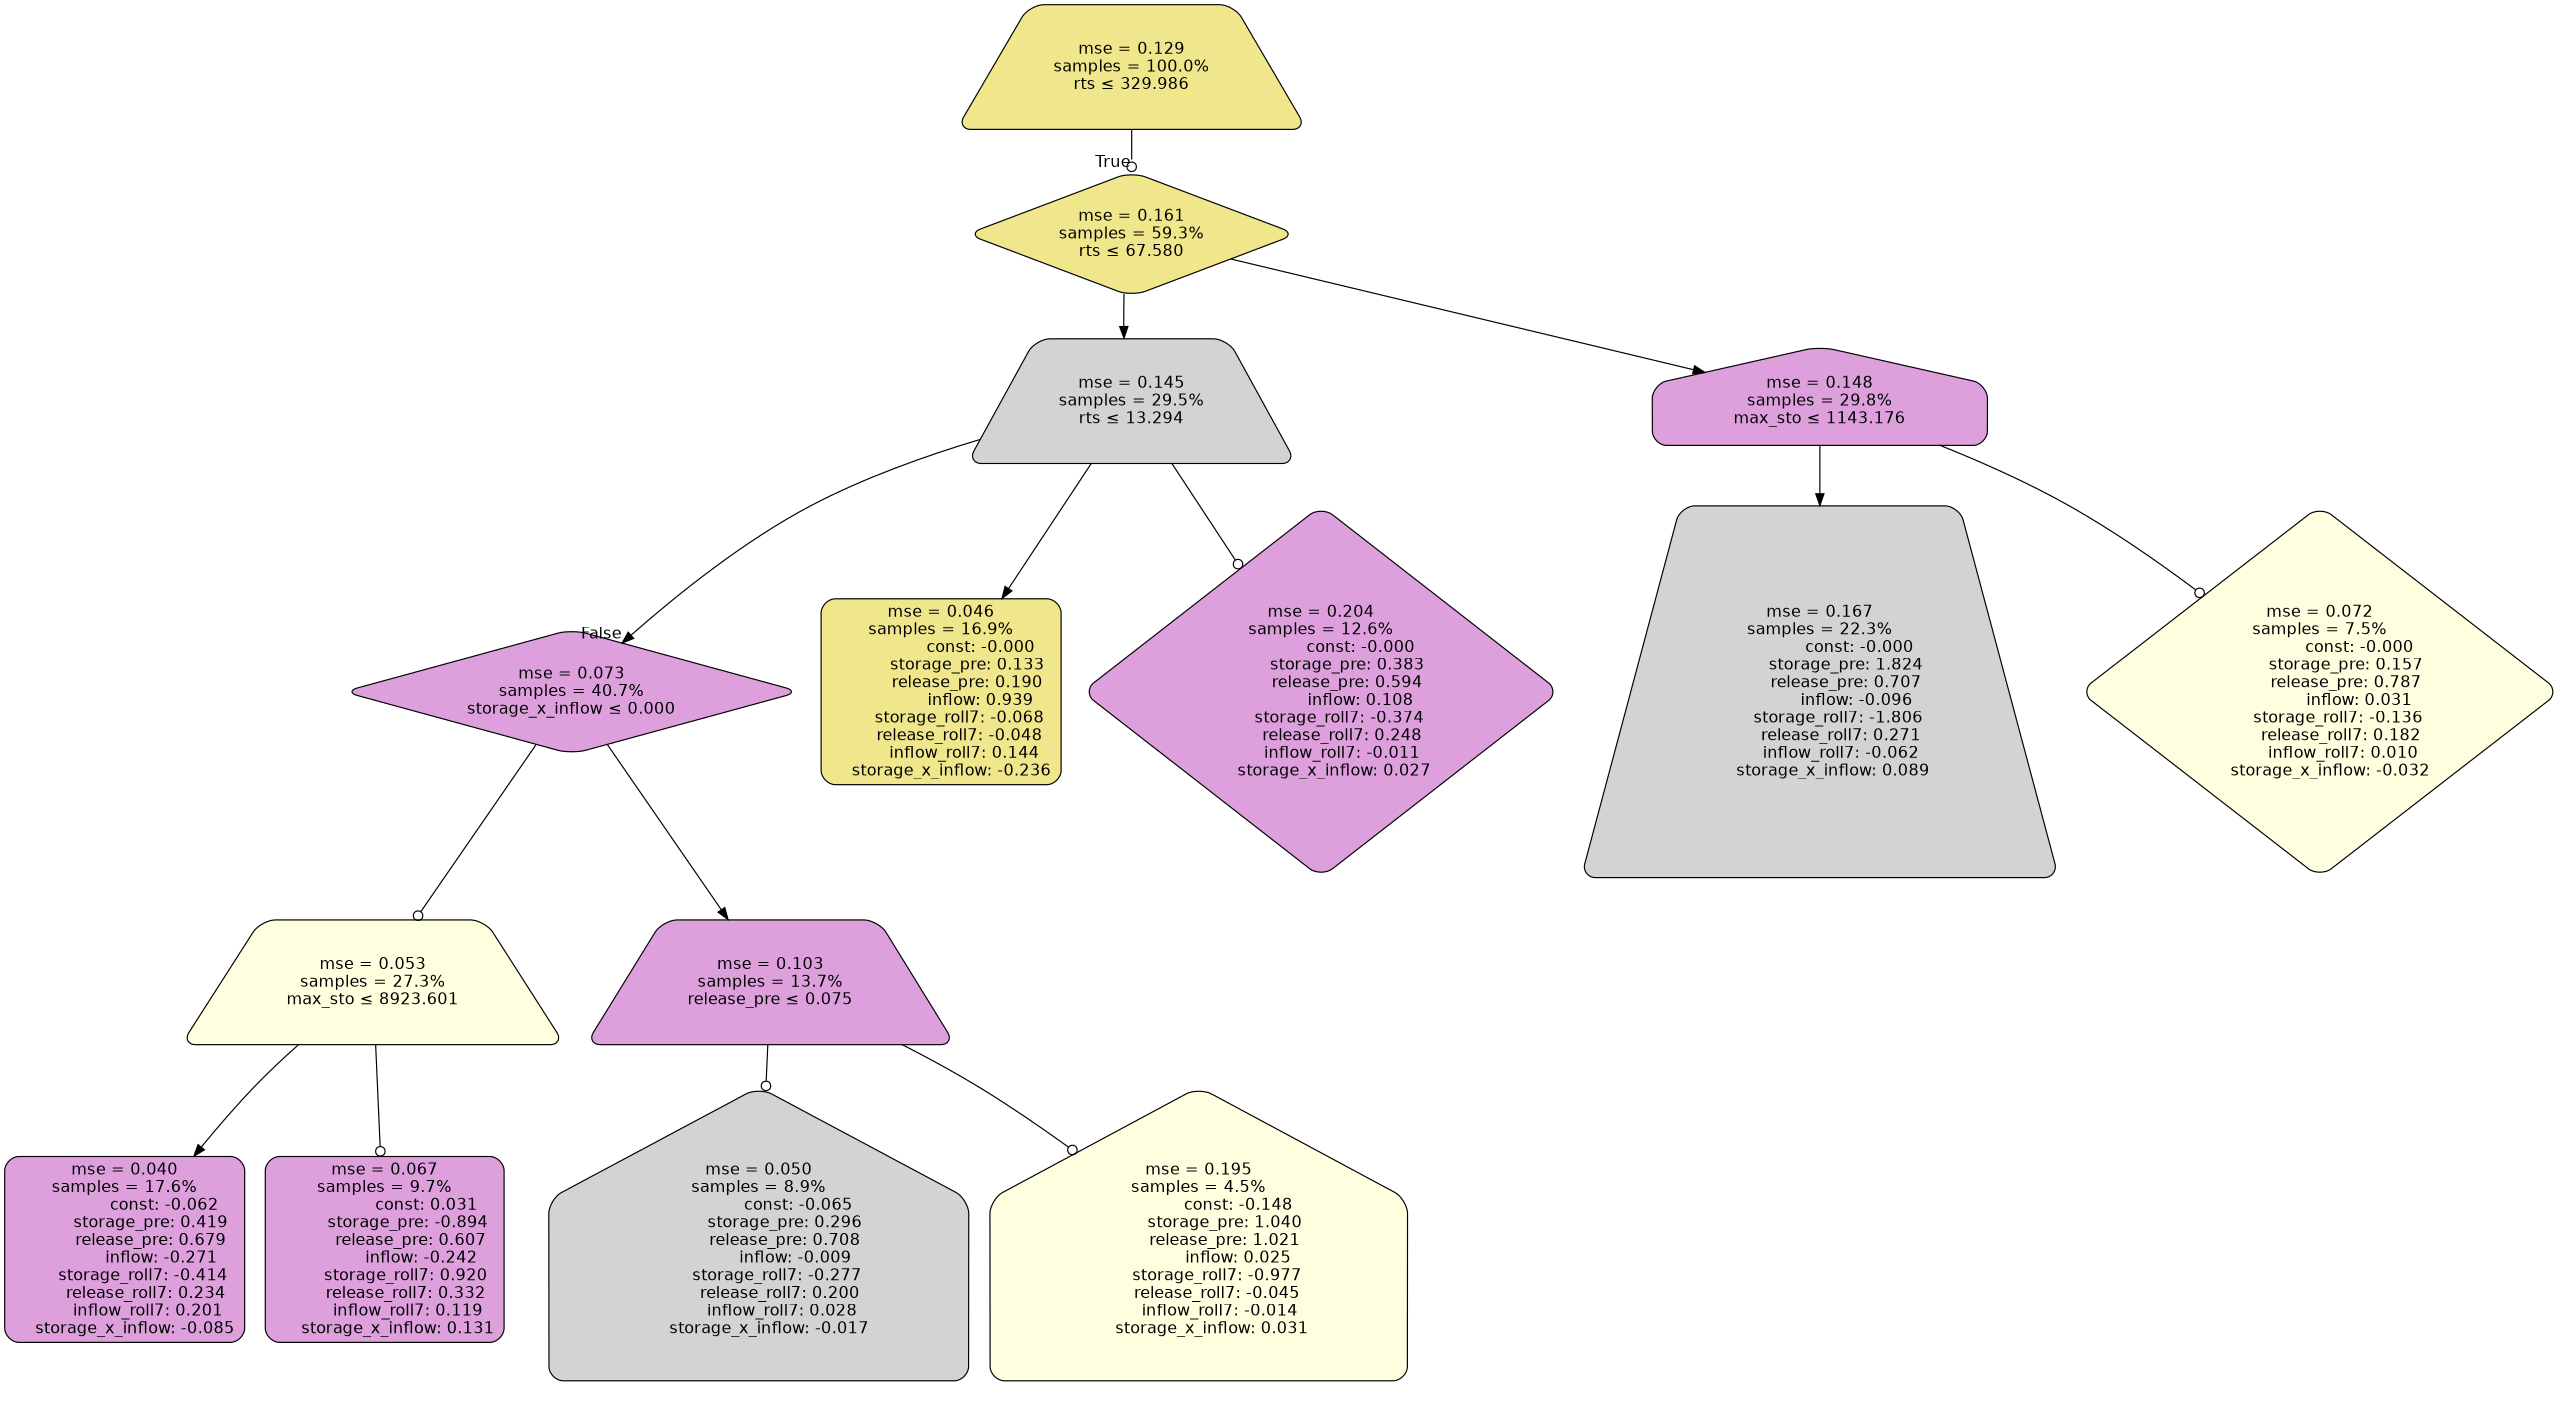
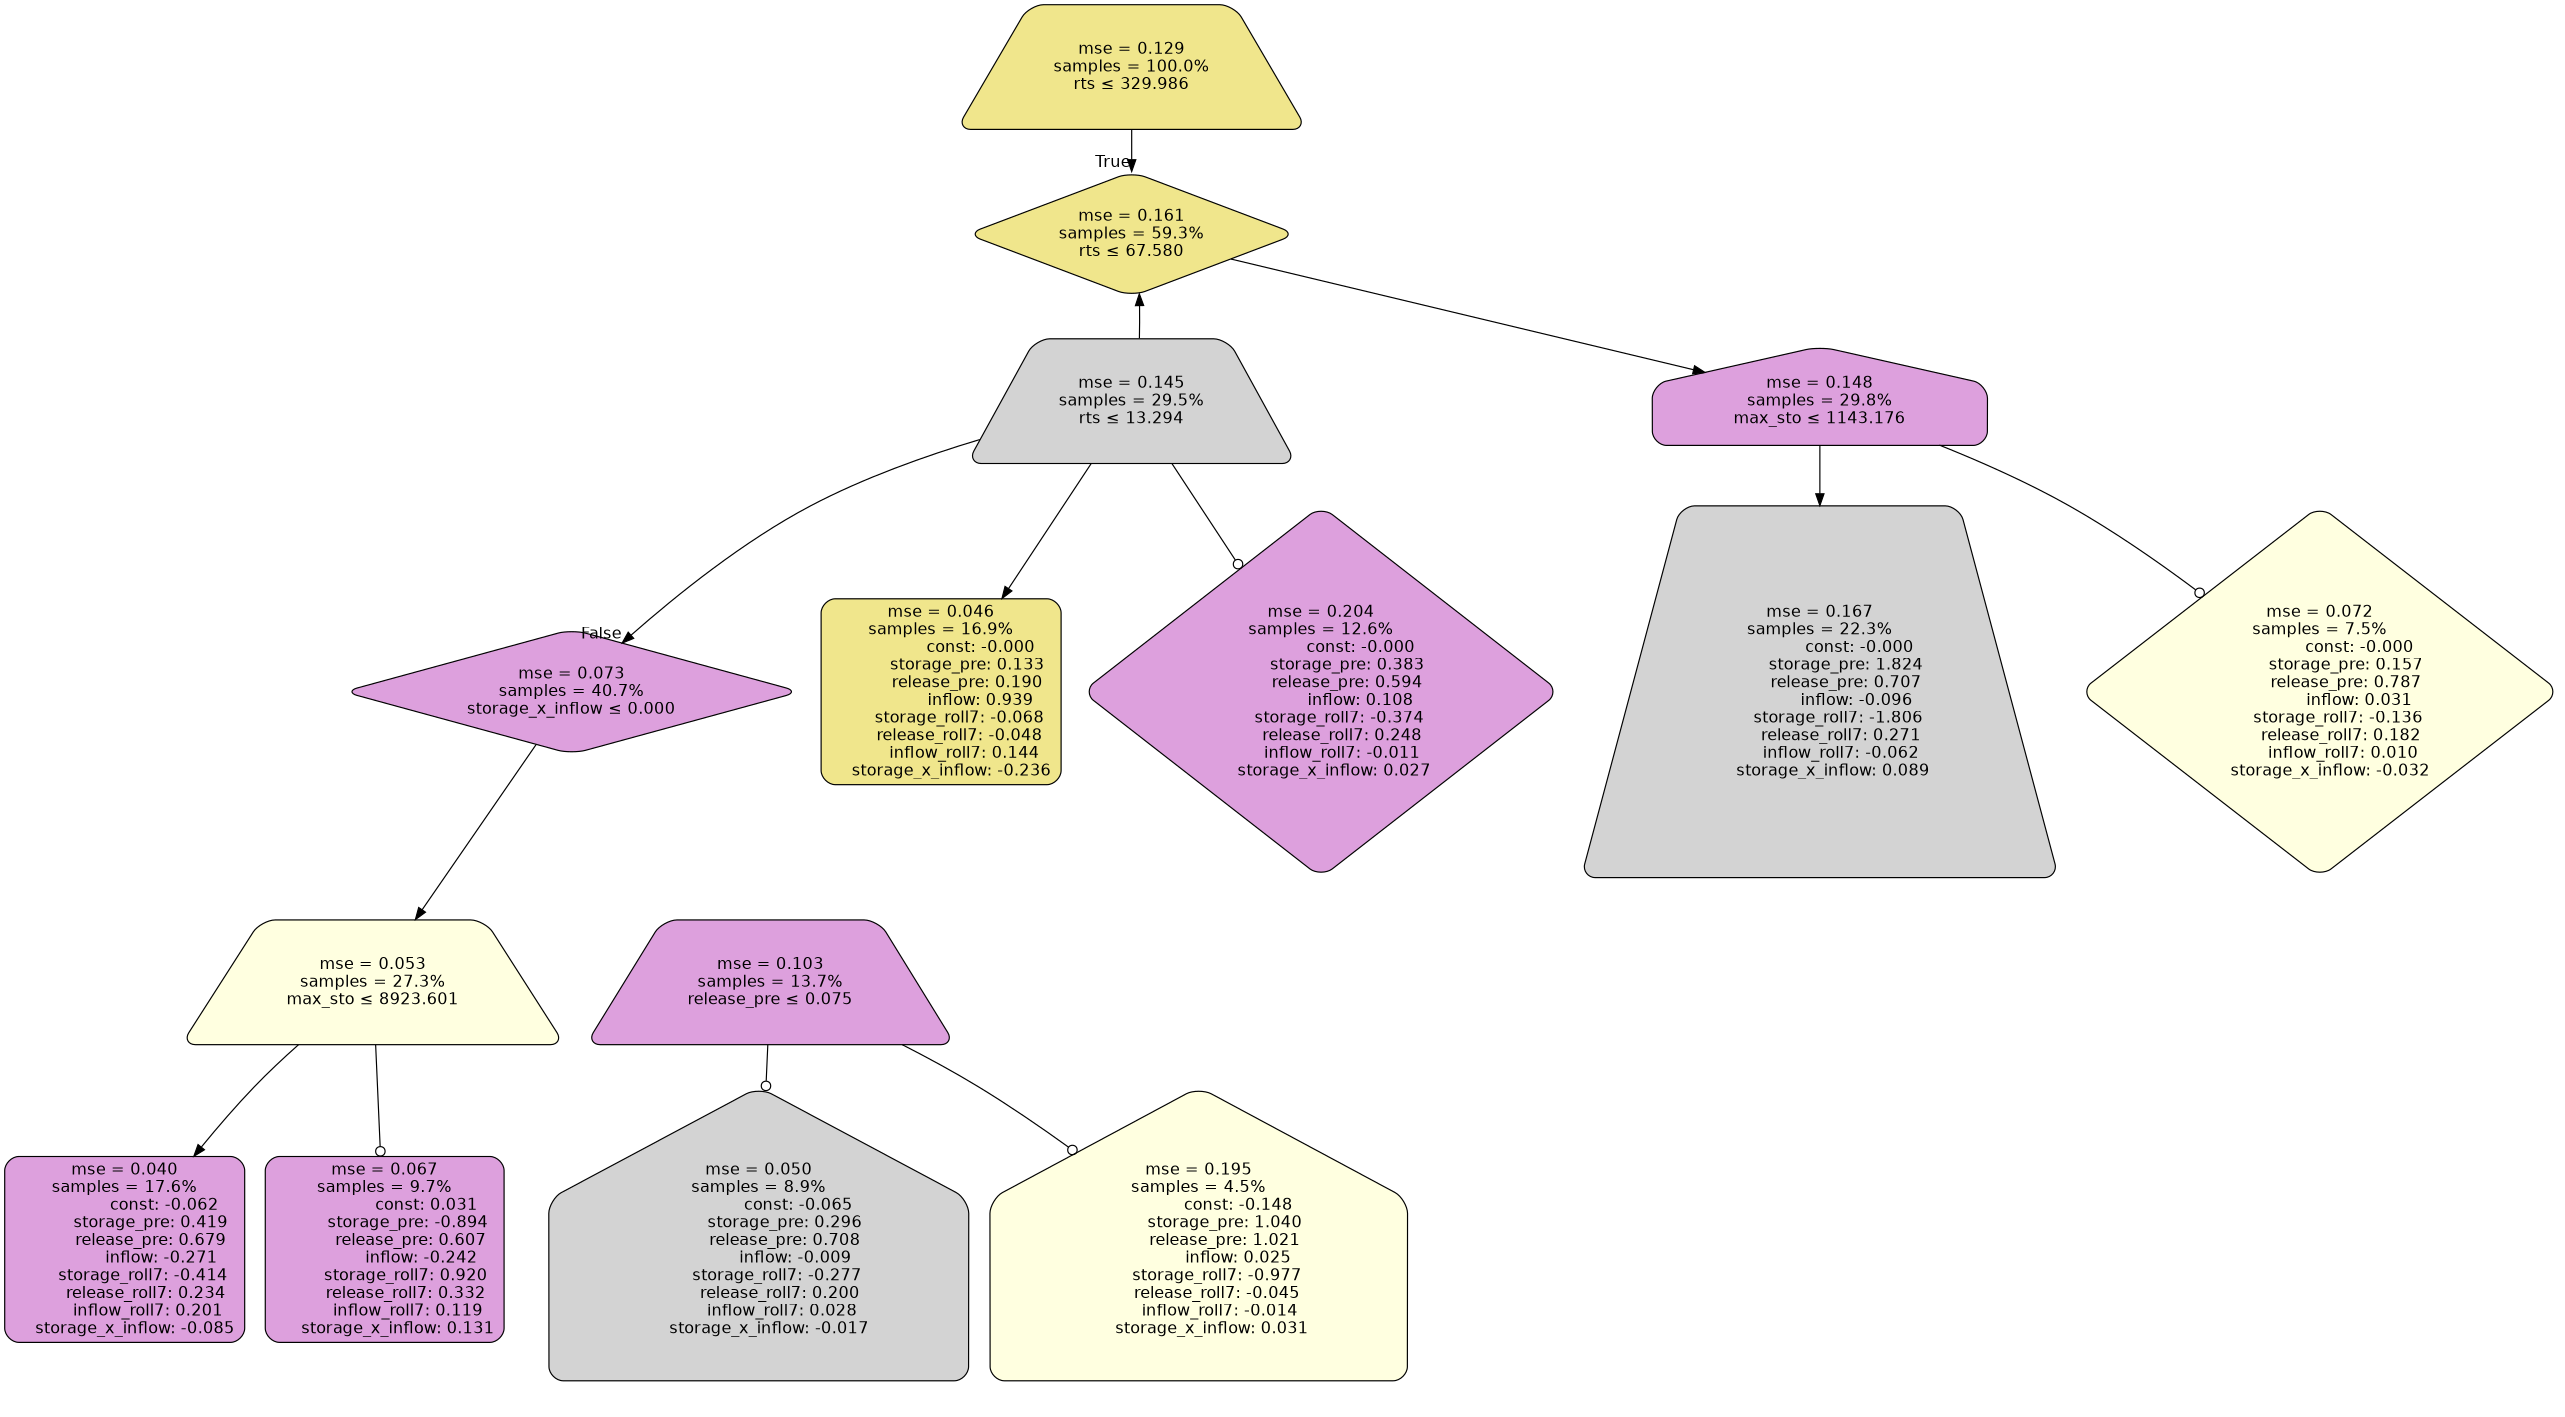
  digraph {
    node [color=black fillcolor=plum fontname=helvetica shape=trapezium style="filled, rounded"]
    edge [arrowhead=normal fontname=helvetica]
    n1 [fillcolor=khaki label="mse = 0.129\nsamples = 100.0%\nrts &le; 329.986"]
    n2 [fillcolor=khaki label="mse = 0.161\nsamples = 59.3%\nrts &le; 67.580" shape=diamond]
    n3 [fillcolor=lightgrey label="mse = 0.145\nsamples = 29.5%\nrts &le; 13.294"]
    n4 [label="mse = 0.148\nsamples = 29.8%\nmax_sto &le; 1143.176" shape=house]
    n5 [label="mse = 0.073\nsamples = 40.7%\nstorage_x_inflow &le; 0.000" shape=diamond]
    n6 [fillcolor=lightyellow label="mse = 0.053\nsamples = 27.3%\nmax_sto &le; 8923.601"]
    n7 [label="mse = 0.103\nsamples = 13.7%\nrelease_pre &le; 0.075"]
    n8 [fillcolor=khaki label="mse = 0.046\nsamples = 16.9%\n               const: -0.000\n          storage_pre: 0.133\n          release_pre: 0.190\n               inflow: 0.939\n       storage_roll7: -0.068\n       release_roll7: -0.048\n         inflow_roll7: 0.144\n    storage_x_inflow: -0.236" shape=box]
    n9 [label="mse = 0.204\nsamples = 12.6%\n               const: -0.000\n          storage_pre: 0.383\n          release_pre: 0.594\n               inflow: 0.108\n       storage_roll7: -0.374\n        release_roll7: 0.248\n        inflow_roll7: -0.011\n     storage_x_inflow: 0.027" shape=diamond]
    n10 [fillcolor=lightgrey label="mse = 0.167\nsamples = 22.3%\n               const: -0.000\n          storage_pre: 1.824\n          release_pre: 0.707\n              inflow: -0.096\n       storage_roll7: -1.806\n        release_roll7: 0.271\n        inflow_roll7: -0.062\n     storage_x_inflow: 0.089"]
    n11 [fillcolor=lightyellow label="mse = 0.072\nsamples = 7.5%\n               const: -0.000\n          storage_pre: 0.157\n          release_pre: 0.787\n               inflow: 0.031\n       storage_roll7: -0.136\n        release_roll7: 0.182\n         inflow_roll7: 0.010\n    storage_x_inflow: -0.032" shape=diamond]
    n12 [label="mse = 0.040\nsamples = 17.6%\n               const: -0.062\n          storage_pre: 0.419\n          release_pre: 0.679\n              inflow: -0.271\n       storage_roll7: -0.414\n        release_roll7: 0.234\n         inflow_roll7: 0.201\n    storage_x_inflow: -0.085" shape=box]
    n13 [label="mse = 0.067\nsamples = 9.7%\n                const: 0.031\n         storage_pre: -0.894\n          release_pre: 0.607\n              inflow: -0.242\n        storage_roll7: 0.920\n        release_roll7: 0.332\n         inflow_roll7: 0.119\n     storage_x_inflow: 0.131" shape=box]
    n14 [fillcolor=lightgrey label="mse = 0.050\nsamples = 8.9%\n               const: -0.065\n          storage_pre: 0.296\n          release_pre: 0.708\n              inflow: -0.009\n       storage_roll7: -0.277\n        release_roll7: 0.200\n         inflow_roll7: 0.028\n    storage_x_inflow: -0.017" shape=house]
    n15 [fillcolor=lightyellow label="mse = 0.195\nsamples = 4.5%\n               const: -0.148\n          storage_pre: 1.040\n          release_pre: 1.021\n               inflow: 0.025\n       storage_roll7: -0.977\n       release_roll7: -0.045\n        inflow_roll7: -0.014\n     storage_x_inflow: 0.031" shape=house]
-   n1 -> n2 [arrowhead=odot headlabel=True labelangle=45 labeldistance=2.5]
-   n2 -> n3
+   n1 -> n2 [headlabel=True labelangle=45 labeldistance=2.5]
+   n3 -> n2
    n2 -> n4
    n3 -> n5 [headlabel=False labelangle=-45 labeldistance=2.5]
    n3 -> n8
    n3 -> n9 [arrowhead=odot]
    n4 -> n10
    n4 -> n11 [arrowhead=odot]
-   n5 -> n6 [arrowhead=odot]
-   n5 -> n7
+   n5 -> n6
    n6 -> n12
    n6 -> n13 [arrowhead=odot]
    n7 -> n14 [arrowhead=odot]
    n7 -> n15 [arrowhead=odot]
  }
